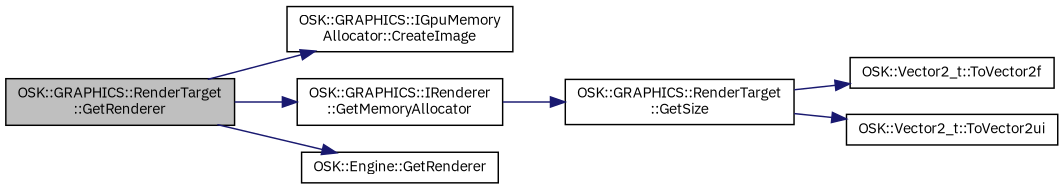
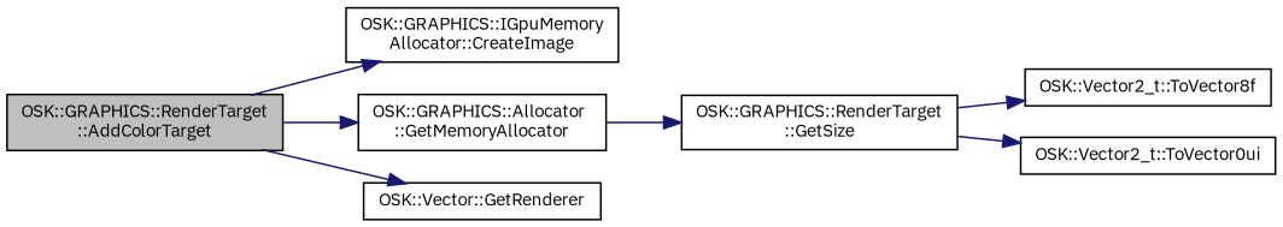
  digraph {
    fontname="IBM Plex Sans"
    rankdir=LR
    node [color=black fillcolor=white fontname="IBM Plex Sans" fontsize=10 shape=record style=filled]
    edge [color=midnightblue fontname="IBM Plex Sans" fontsize=10 labelfontname=Helvetica labelfontsize=10 style=solid]
-   n1 [fillcolor=grey75 fontcolor=black height=0.2 label="OSK::GRAPHICS::RenderTarget\l::GetRenderer" width=0.4]
+   n1 [fillcolor=grey75 fontcolor=black height=0.2 label="OSK::GRAPHICS::RenderTarget\l::AddColorTarget" width=0.4]
    n2 [height=0.2 label="OSK::GRAPHICS::IGpuMemory\lAllocator::CreateImage" width=0.4]
-   n3 [height=0.2 label="OSK::GRAPHICS::IRenderer\l::GetMemoryAllocator" width=0.4]
-   n4 [height=0.2 label="OSK::Engine::GetRenderer" width=0.4]
+   n3 [height=0.2 label="OSK::GRAPHICS::Allocator\l::GetMemoryAllocator" width=0.4]
+   n4 [height=0.2 label="OSK::Vector::GetRenderer" width=0.4]
    n5 [height=0.2 label="OSK::GRAPHICS::RenderTarget\l::GetSize" width=0.4]
-   n6 [height=0.2 label="OSK::Vector2_t::ToVector2f" width=0.4]
-   n7 [height=0.2 label="OSK::Vector2_t::ToVector2ui" width=0.4]
+   n6 [height=0.2 label="OSK::Vector2_t::ToVector8f" width=0.4]
+   n7 [height=0.2 label="OSK::Vector2_t::ToVector0ui" width=0.4]
    n1 -> n2
    n1 -> n3
    n1 -> n4
    n3 -> n5
    n5 -> n6
    n5 -> n7
  }
